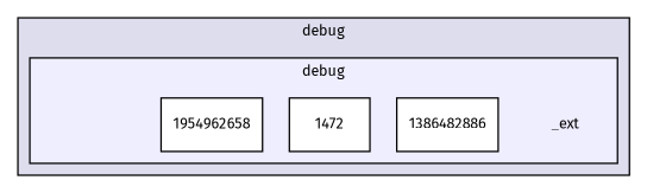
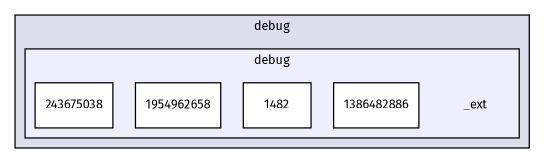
  digraph {
    compound=true
    fontname="Fira Sans"
    node [fontname="Fira Sans" fontsize=10 shape=box color=black fillcolor=white style=filled]
    n1 [label=_ext shape=plaintext color="" fillcolor="" style=""]
    n2 [label=1386482886]
-   n3 [label=1472]
+   n3 [label=1482]
    n4 [label=1954962658]
+   n5 [label=243675038]
    subgraph cluster_1 {
      bgcolor="#ddddee"
      fontsize=10
      label=debug
      pencolor=black
      subgraph cluster_2 {
        bgcolor="#eeeeff"
        fontsize=10
        pencolor=black
        n1
        n2
        n3
        n4
+       n5
      }
    }
  }
